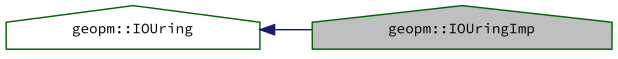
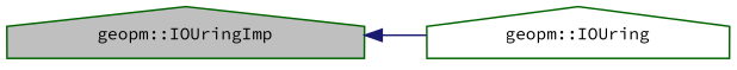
  digraph {
    rankdir=LR
    fontname="Source Code Pro"
    node [color=darkgreen fontname="Source Code Pro" fontsize=10 shape=house style=filled]
    n1 [fillcolor=grey75 fontcolor=black height=0.2 label="geopm::IOUringImp" width=0.4]
    n2 [fillcolor=white height=0.2 label="geopm::IOUring" width=0.4]
-   n2 -> n1 [color=midnightblue dir=back fontname="Source Code Pro" fontsize=10 labelfontname=Helvetica labelfontsize=10 style=solid]
+   n1 -> n2 [color=midnightblue dir=back fontname="Source Code Pro" fontsize=10 labelfontname=Helvetica labelfontsize=10 style=solid]
  }
